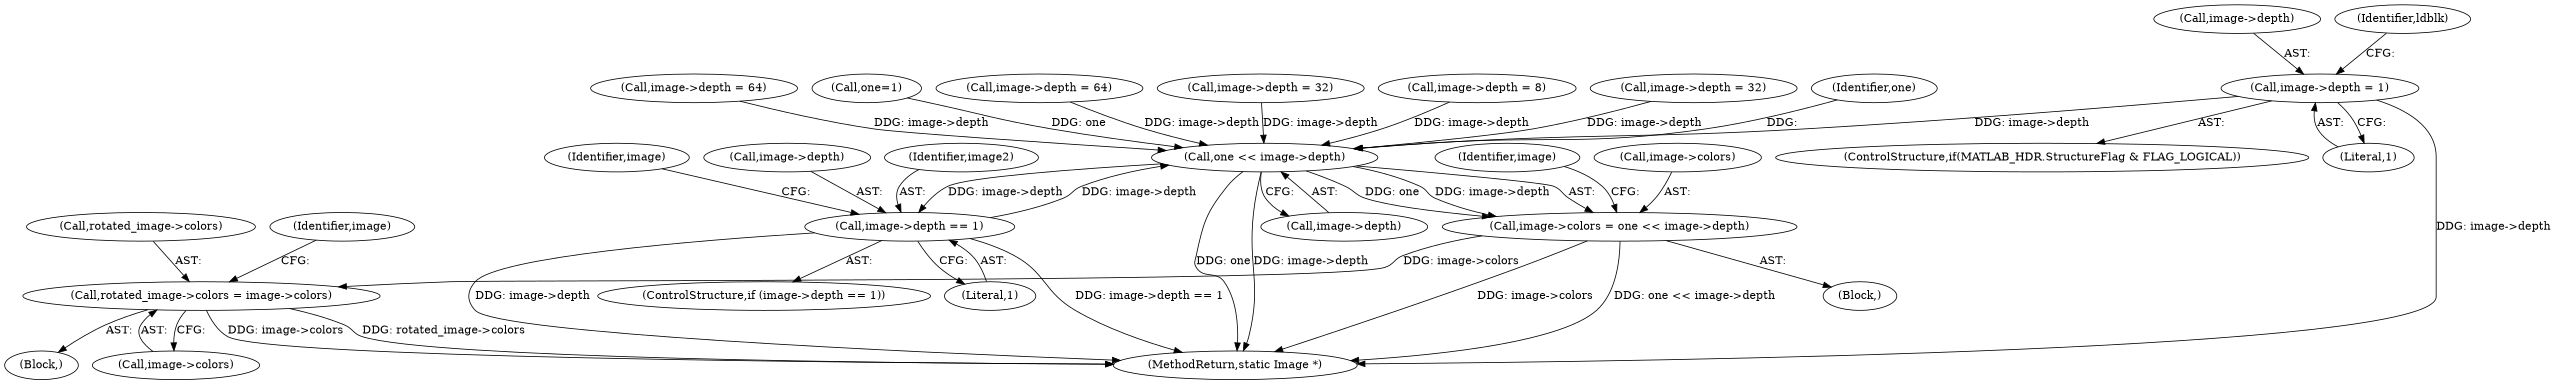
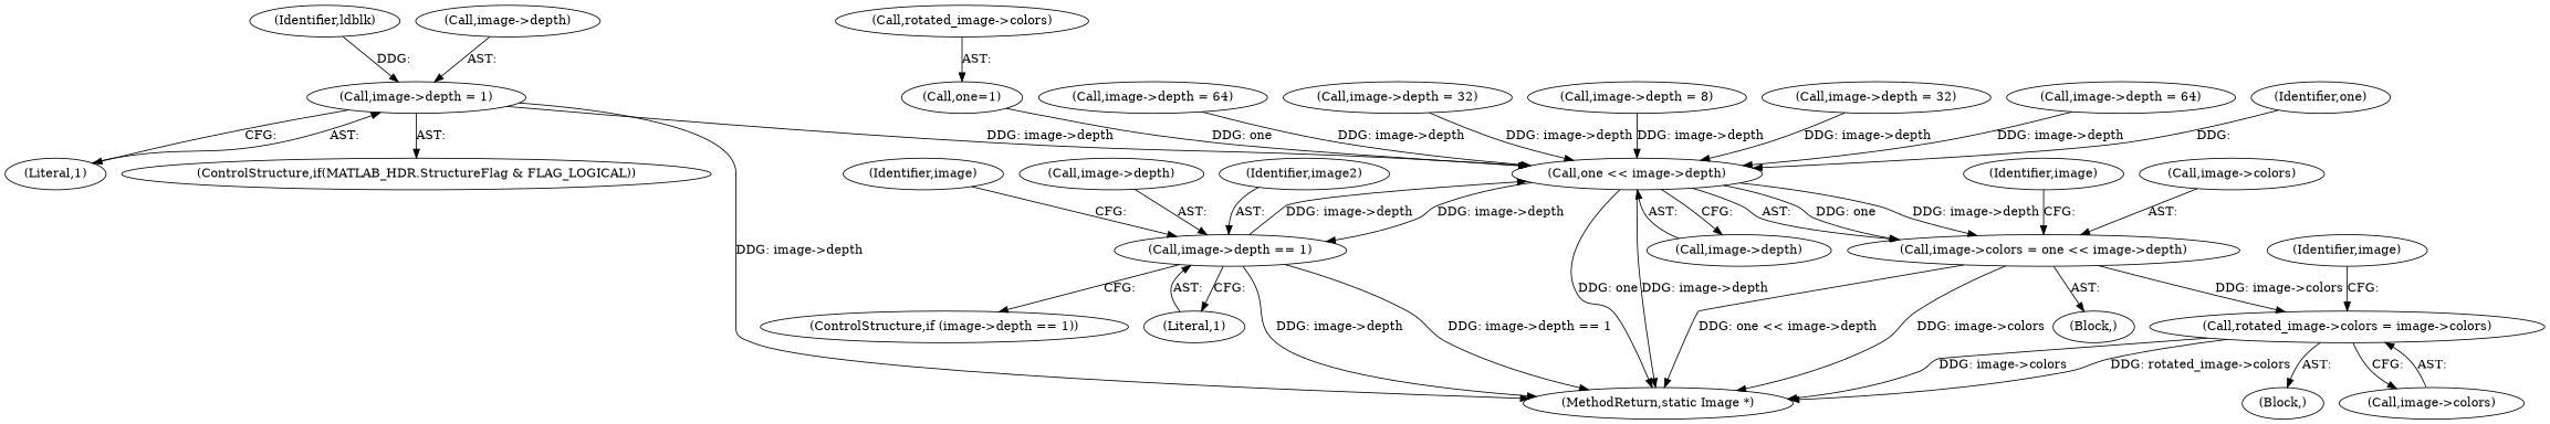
  digraph {
    n1 [label="(Call,image->depth = 1)"]
    n2 [label="(Call,one << image->depth)"]
    n3 [label="(Literal,1)"]
    n4 [label="(MethodReturn,static Image *)"]
    n5 [label="(ControlStructure,if(MATLAB_HDR.StructureFlag & FLAG_LOGICAL))"]
    n6 [label="(Call,image->colors = one << image->depth)"]
    n7 [label="(Call,image->depth == 1)"]
    n8 [label="(Call,image->depth)"]
    n9 [label="(Call,rotated_image->colors = image->colors)"]
    n10 [label="(Block,)"]
    n11 [label="(ControlStructure,if (image->depth == 1))"]
    n12 [label="(Literal,1)"]
    n13 [label="(Block,)"]
    n14 [label="(Call,image->colors)"]
    n15 [label="(Identifier,one)"]
    n16 [label="(Call,image->depth)"]
    n17 [label="(Call,image->depth = 64)"]
    n18 [label="(Call,one=1)"]
    n19 [label="(Identifier,image)"]
    n20 [label="(Identifier,ldblk)"]
    n21 [label="(Call,image->depth = 64)"]
    n22 [label="(Identifier,image)"]
    n23 [label="(Call,image->depth = 32)"]
    n24 [label="(Call,image->depth = 8)"]
    n25 [label="(Call,image->colors)"]
    n26 [label="(Call,rotated_image->colors)"]
    n27 [label="(Call,image->depth)"]
    n28 [label="(Identifier,image2)"]
    n29 [label="(Call,image->depth = 32)"]
    n30 [label="(Identifier,image)"]
    n1 -> n2 [label="DDG: image->depth"]
    n1 -> n3 [label="CFG: "]
    n1 -> n4 [label="DDG: image->depth"]
    n1 -> n5 [label="AST: "]
    n2 -> n4 [label="DDG: one"]
    n2 -> n4 [label="DDG: image->depth"]
    n2 -> n6 [label="AST: "]
    n2 -> n6 [label="DDG: one"]
    n2 -> n6 [label="DDG: image->depth"]
    n2 -> n7 [label="DDG: image->depth"]
    n2 -> n8 [label="CFG: "]
    n3 -> n1 [label="AST: "]
    n6 -> n4 [label="DDG: image->colors"]
    n6 -> n4 [label="DDG: one << image->depth"]
    n6 -> n9 [label="DDG: image->colors"]
    n6 -> n10 [label="AST: "]
    n7 -> n2 [label="DDG: image->depth"]
    n7 -> n4 [label="DDG: image->depth == 1"]
    n7 -> n4 [label="DDG: image->depth"]
-   n7 -> n11 [label="AST: "]
+   n7 -> n11 [label="CFG: "]
    n7 -> n12 [label="CFG: "]
    n8 -> n2 [label="AST: "]
    n9 -> n4 [label="DDG: image->colors"]
    n9 -> n4 [label="DDG: rotated_image->colors"]
    n9 -> n13 [label="AST: "]
    n9 -> n14 [label="CFG: "]
    n12 -> n7 [label="AST: "]
    n14 -> n9 [label="AST: "]
    n15 -> n2 [label="DDG: "]
    n16 -> n1 [label="AST: "]
    n17 -> n2 [label="DDG: image->depth"]
    n18 -> n2 [label="DDG: one"]
    n19 -> n7 [label="CFG: "]
-   n20 -> n1 [label="CFG: "]
+   n20 -> n1 [label="DDG: "]
    n21 -> n2 [label="DDG: image->depth"]
    n22 -> n6 [label="CFG: "]
    n23 -> n2 [label="DDG: image->depth"]
    n24 -> n2 [label="DDG: image->depth"]
    n25 -> n6 [label="AST: "]
-   n26 -> n9 [label="AST: "]
+   n26 -> n18 [label="AST: "]
    n27 -> n7 [label="AST: "]
    n28 -> n7 [label="AST: "]
    n29 -> n2 [label="DDG: image->depth"]
    n30 -> n9 [label="CFG: "]
  }
